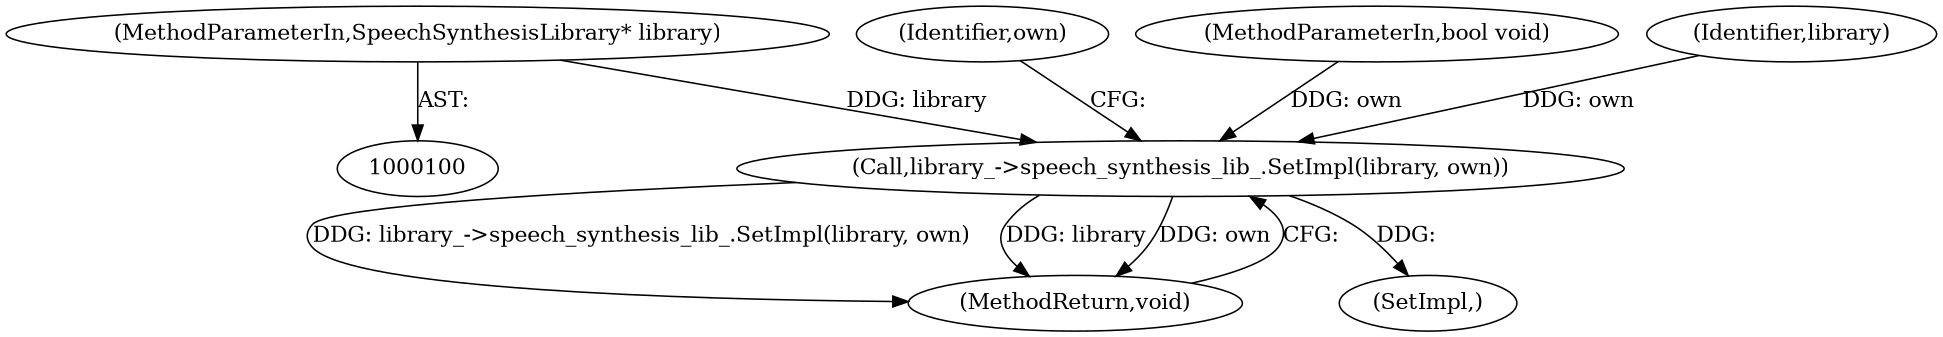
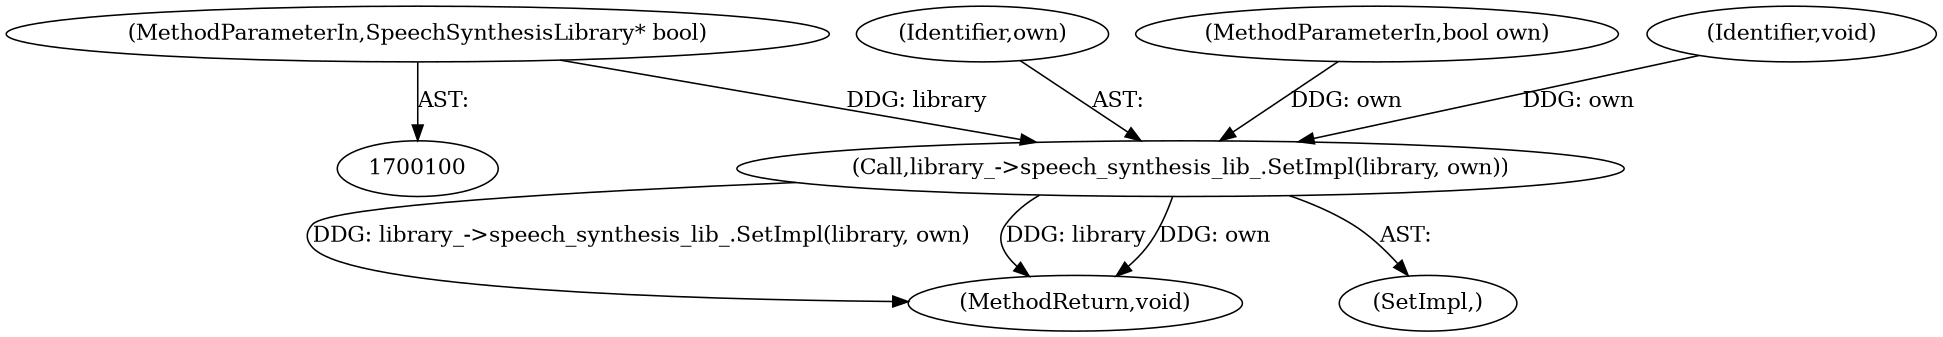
  digraph {
-   n1 [label="(MethodParameterIn,SpeechSynthesisLibrary* library)"]
+   n1 [label="(MethodParameterIn,SpeechSynthesisLibrary* bool)"]
    n2 [label="(Call,library_->speech_synthesis_lib_.SetImpl(library, own))"]
-   1000100
+   1000100 [label=1700100]
    n4 [label="(MethodReturn,void)"]
    n5 [label="(SetImpl,)"]
    n6 [label="(Identifier,own)"]
-   n7 [label="(MethodParameterIn,bool void)"]
-   n8 [label="(Identifier,library)"]
+   n7 [label="(MethodParameterIn,bool own)"]
+   n8 [label="(Identifier,void)"]
    n1 -> n2 [label="DDG: library"]
    n1 -> 1000100 [label="AST: "]
    n2 -> n4 [label="DDG: library_->speech_synthesis_lib_.SetImpl(library, own)"]
    n2 -> n4 [label="DDG: library"]
    n2 -> n4 [label="DDG: own"]
-   n2 -> n5 [label="DDG: "]
-   n4 -> n2 [label="CFG: "]
-   n6 -> n2 [label="CFG: "]
+   n2 -> n5 [label="AST: "]
+   n6 -> n2 [label="AST: "]
    n7 -> n2 [label="DDG: own"]
    n8 -> n2 [label="DDG: own"]
  }
